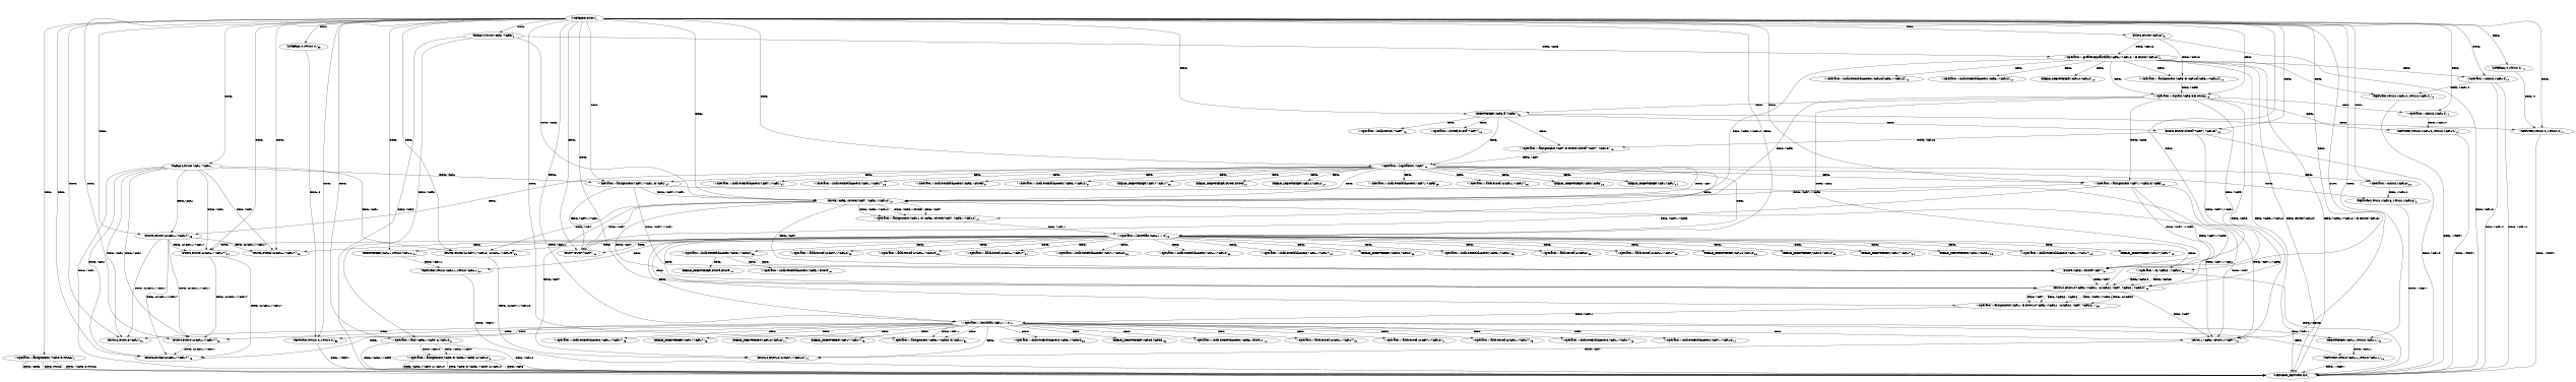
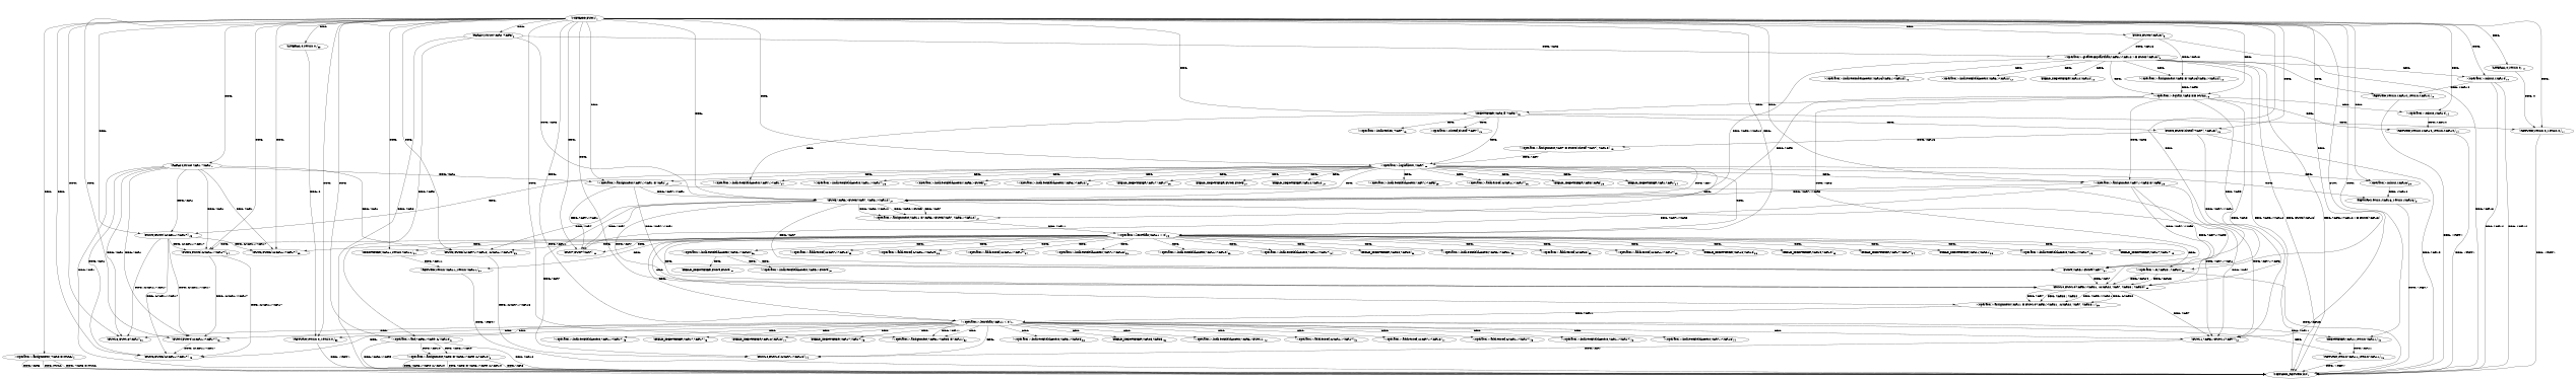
  digraph {
    n1 [label=<(METHOD,FUN1)<SUB>1</SUB>>]
    n2 [label=<(PARAM,struct VAR1 *VAR1)<SUB>1</SUB>>]
    n3 [label=<(PARAM,struct VAR2 *VAR3)<SUB>2</SUB>>]
    n4 [label=<(&lt;operator&gt;.assignment,*VAR5 = NULL)<SUB>4</SUB>>]
    n5 [label=<(&lt;operator&gt;.assignment,VAR7-&gt;VAR5 = VAR5)<SUB>23</SUB>>]
    n6 [label=<(&lt;operator&gt;.assignment,VAR7-&gt;VAR1 = VAR1)<SUB>24</SUB>>]
    n7 [label=<(FUN4,FUN4(&amp;VAR1-&gt;VAR17))<SUB>26</SUB>>]
    n8 [label=<(FUN8,FUN8(&amp;VAR7-&gt;VAR18, &amp;VAR1-&gt;VAR19))<SUB>33</SUB>>]
    n9 [label=<(FUN6,FUN6(&amp;VAR1-&gt;VAR17))<SUB>34</SUB>>]
    n10 [label=<(FUN13,FUN13(VAR1))<SUB>51</SUB>>]
    n11 [label=<(&lt;operator&gt;.assignment,VAR3-&gt;VAR25 = VAR11)<SUB>52</SUB>>]
    n12 [label=<(RETURN,return 0;,return 0;)<SUB>53</SUB>>]
    n13 [label=<(&lt;operator&gt;.equals,VAR5 == NULL)<SUB>13</SUB>>]
    n14 [label=<(IDENTIFIER,VAR8,if (VAR8))<SUB>16</SUB>>]
    n15 [label=<(&lt;operator&gt;.logicalNot,!VAR7)<SUB>20</SUB>>]
    n16 [label=<(&lt;operator&gt;.lessThan,VAR11 &lt; 0)<SUB>28</SUB>>]
    n17 [label=<(&lt;operator&gt;.lessThan,VAR11 &lt; 0)<SUB>40</SUB>>]
    n18 [label=<(LITERAL,0,return 0;)<SUB>53</SUB>>]
    n19 [label=<(&lt;operator&gt;.and,VAR3-&gt;VAR9 &amp; VAR10)<SUB>6</SUB>>]
    n20 [label=<(RETURN,return 0;,return 0;)<SUB>17</SUB>>]
    n21 [label=<(FUN3,FUN3(sizeof(*VAR7), VAR15))<SUB>19</SUB>>]
    n22 [label=<(FUN5,VAR5-&gt;FUN5(VAR7, VAR3-&gt;VAR12))<SUB>27</SUB>>]
    n23 [label=<(FUN6,FUN6(&amp;VAR1-&gt;VAR17))<SUB>29</SUB>>]
    n24 [label=<(FUN7,FUN7(VAR7))<SUB>30</SUB>>]
    n25 [label=<(FUN9,VAR5-&gt;FUN9(VAR7))<SUB>37</SUB>>]
    n26 [label=<(FUN10,FUN10(VAR5-&gt;VAR21, &amp;VAR22, VAR7, VAR23 | VAR24))<SUB>39</SUB>>]
    n27 [label=<(FUN11,VAR5-&gt;FUN11(VAR7))<SUB>42</SUB>>]
    n28 [label=<(FUN4,FUN4(&amp;VAR1-&gt;VAR17))<SUB>43</SUB>>]
    n29 [label=<(FUN6,FUN6(&amp;VAR1-&gt;VAR17))<SUB>45</SUB>>]
    n30 [label=<(FUN2,FUN2(VAR13))<SUB>9</SUB>>]
    n31 [label=<(&lt;operator&gt;.minus,-VAR14)<SUB>10</SUB>>]
    n32 [label=<(&lt;operator&gt;.minus,-VAR14)<SUB>14</SUB>>]
    n33 [label=<(LITERAL,0,return 0;)<SUB>17</SUB>>]
    n34 [label=<(&lt;operator&gt;.minus,-VAR16)<SUB>28</SUB>>]
    n35 [label=<(IDENTIFIER,VAR11,return VAR11;)<SUB>31</SUB>>]
    n36 [label=<(&lt;operator&gt;.or,VAR23 | VAR24)<SUB>39</SUB>>]
    n37 [label=<(IDENTIFIER,VAR11,return VAR11;)<SUB>48</SUB>>]
    n38 [label=<(METHOD_RETURN,int)<SUB>1</SUB>>]
    n39 [label=<(&lt;operator&gt;.greaterEqualsThan,VAR3-&gt;VAR12 &gt;= FUN2(VAR13))<SUB>9</SUB>>]
    n40 [label=<(FUN12,FUN12(&amp;VAR7-&gt;VAR18))<SUB>44</SUB>>]
    n41 [label=<(RETURN,return -VAR14;,return -VAR14;)<SUB>14</SUB>>]
    n42 [label=<(&lt;operator&gt;.assignment,VAR7 = FUN3(sizeof(*VAR7), VAR15))<SUB>19</SUB>>]
    n43 [label=<(&lt;operator&gt;.sizeOf,sizeof(*VAR7))<SUB>19</SUB>>]
    n44 [label=<(&lt;operator&gt;.indirection,*VAR7)<SUB>19</SUB>>]
    n45 [label=<(&lt;operator&gt;.assignment,VAR11 = VAR5-&gt;FUN5(VAR7, VAR3-&gt;VAR12))<SUB>27</SUB>>]
    n46 [label=<(RETURN,return -VAR16;,return -VAR16;)<SUB>21</SUB>>]
    n47 [label=<(&lt;operator&gt;.indirectFieldAccess,VAR7-&gt;VAR5)<SUB>23</SUB>>]
    n48 [label=<(&lt;operator&gt;.indirectFieldAccess,VAR7-&gt;VAR1)<SUB>24</SUB>>]
    n49 [label=<(&lt;operator&gt;.addressOf,&amp;VAR1-&gt;VAR17)<SUB>26</SUB>>]
    n50 [label=<(FIELD_IDENTIFIER,VAR5,VAR5)<SUB>23</SUB>>]
    n51 [label=<(FIELD_IDENTIFIER,VAR1,VAR1)<SUB>24</SUB>>]
    n52 [label=<(&lt;operator&gt;.indirectFieldAccess,VAR1-&gt;VAR17)<SUB>26</SUB>>]
    n53 [label=<(&lt;operator&gt;.indirectFieldAccess,VAR5-&gt;FUN5)<SUB>27</SUB>>]
    n54 [label=<(&lt;operator&gt;.indirectFieldAccess,VAR3-&gt;VAR12)<SUB>27</SUB>>]
    n55 [label=<(FIELD_IDENTIFIER,VAR17,VAR17)<SUB>26</SUB>>]
    n56 [label=<(FIELD_IDENTIFIER,FUN5,FUN5)<SUB>27</SUB>>]
    n57 [label=<(FIELD_IDENTIFIER,VAR12,VAR12)<SUB>27</SUB>>]
    n58 [label=<(&lt;operator&gt;.assignment,VAR11 = FUN10(VAR5-&gt;VAR21, &amp;VAR22, VAR7, VAR23 ...)<SUB>39</SUB>>]
    n59 [label=<(RETURN,return VAR11;,return VAR11;)<SUB>31</SUB>>]
    n60 [label=<(&lt;operator&gt;.addressOf,&amp;VAR7-&gt;VAR18)<SUB>33</SUB>>]
    n61 [label=<(&lt;operator&gt;.addressOf,&amp;VAR1-&gt;VAR19)<SUB>33</SUB>>]
    n62 [label=<(&lt;operator&gt;.addressOf,&amp;VAR1-&gt;VAR17)<SUB>34</SUB>>]
    n63 [label=<(&lt;operator&gt;.indirectFieldAccess,VAR5-&gt;VAR20)<SUB>36</SUB>>]
    n64 [label=<(&lt;operator&gt;.indirectFieldAccess,VAR7-&gt;VAR18)<SUB>33</SUB>>]
    n65 [label=<(&lt;operator&gt;.indirectFieldAccess,VAR1-&gt;VAR19)<SUB>33</SUB>>]
    n66 [label=<(&lt;operator&gt;.indirectFieldAccess,VAR1-&gt;VAR17)<SUB>34</SUB>>]
    n67 [label=<(FIELD_IDENTIFIER,VAR20,VAR20)<SUB>36</SUB>>]
    n68 [label=<(&lt;operator&gt;.indirectFieldAccess,VAR5-&gt;VAR21)<SUB>39</SUB>>]
    n69 [label=<(&lt;operator&gt;.addressOf,&amp;VAR22)<SUB>39</SUB>>]
    n70 [label=<(&lt;operator&gt;.addressOf,&amp;VAR1-&gt;VAR17)<SUB>29</SUB>>]
    n71 [label=<(FIELD_IDENTIFIER,VAR18,VAR18)<SUB>33</SUB>>]
    n72 [label=<(FIELD_IDENTIFIER,VAR19,VAR19)<SUB>33</SUB>>]
    n73 [label=<(FIELD_IDENTIFIER,VAR17,VAR17)<SUB>34</SUB>>]
    n74 [label=<(FIELD_IDENTIFIER,VAR21,VAR21)<SUB>39</SUB>>]
    n75 [label=<(&lt;operator&gt;.indirectFieldAccess,VAR1-&gt;VAR17)<SUB>29</SUB>>]
    n76 [label=<(FIELD_IDENTIFIER,VAR17,VAR17)<SUB>29</SUB>>]
    n77 [label=<(RETURN,return VAR11;,return VAR11;)<SUB>48</SUB>>]
    n78 [label=<(&lt;operator&gt;.indirectFieldAccess,VAR3-&gt;VAR25)<SUB>52</SUB>>]
    n79 [label=<(FIELD_IDENTIFIER,VAR25,VAR25)<SUB>52</SUB>>]
    n80 [label=<(&lt;operator&gt;.indirectFieldAccess,VAR5-&gt;FUN11)<SUB>42</SUB>>]
    n81 [label=<(&lt;operator&gt;.addressOf,&amp;VAR1-&gt;VAR17)<SUB>43</SUB>>]
    n82 [label=<(&lt;operator&gt;.addressOf,&amp;VAR7-&gt;VAR18)<SUB>44</SUB>>]
    n83 [label=<(&lt;operator&gt;.addressOf,&amp;VAR1-&gt;VAR17)<SUB>45</SUB>>]
    n84 [label=<(&lt;operator&gt;.indirectFieldAccess,VAR1-&gt;VAR17)<SUB>43</SUB>>]
    n85 [label=<(&lt;operator&gt;.indirectFieldAccess,VAR7-&gt;VAR18)<SUB>44</SUB>>]
    n86 [label=<(&lt;operator&gt;.indirectFieldAccess,VAR1-&gt;VAR17)<SUB>45</SUB>>]
    n87 [label=<(FIELD_IDENTIFIER,VAR17,VAR17)<SUB>43</SUB>>]
    n88 [label=<(FIELD_IDENTIFIER,VAR18,VAR18)<SUB>44</SUB>>]
    n89 [label=<(FIELD_IDENTIFIER,VAR17,VAR17)<SUB>45</SUB>>]
    n90 [label=<(&lt;operator&gt;.assignment,VAR8 = VAR3-&gt;VAR9 &amp; VAR10)<SUB>6</SUB>>]
    n91 [label=<(&lt;operator&gt;.assignment,VAR5 = VAR13[VAR3-&gt;VAR12])<SUB>12</SUB>>]
    n92 [label=<(RETURN,return -VAR14;,return -VAR14;)<SUB>10</SUB>>]
    n93 [label=<(&lt;operator&gt;.indirectIndexAccess,VAR13[VAR3-&gt;VAR12])<SUB>12</SUB>>]
    n94 [label=<(&lt;operator&gt;.indirectFieldAccess,VAR3-&gt;VAR12)<SUB>12</SUB>>]
    n95 [label=<(FIELD_IDENTIFIER,VAR12,VAR12)<SUB>12</SUB>>]
    n96 [label=<(&lt;operator&gt;.indirectFieldAccess,VAR5-&gt;FUN9)<SUB>37</SUB>>]
    n97 [label=<(FIELD_IDENTIFIER,FUN9,FUN9)<SUB>37</SUB>>]
    n1 -> n2 [label="DDG: "]
    n1 -> n3 [label="DDG: "]
    n1 -> n4 [label="DDG: "]
    n1 -> n5 [label="DDG: "]
    n1 -> n6 [label="DDG: "]
    n1 -> n7 [label="DDG: "]
    n1 -> n8 [label="DDG: "]
    n1 -> n9 [label="DDG: "]
    n1 -> n10 [label="DDG: "]
    n1 -> n11 [label="DDG: "]
    n1 -> n12 [label="DDG: "]
    n1 -> n13 [label="DDG: "]
    n1 -> n14 [label="DDG: "]
    n1 -> n15 [label="DDG: "]
    n1 -> n16 [label="DDG: "]
    n1 -> n17 [label="DDG: "]
    n1 -> n18 [label="DDG: "]
    n1 -> n19 [label="DDG: "]
    n1 -> n20 [label="DDG: "]
    n1 -> n21 [label="DDG: "]
    n1 -> n22 [label="DDG: "]
    n1 -> n23 [label="DDG: "]
    n1 -> n24 [label="DDG: "]
    n1 -> n25 [label="DDG: "]
    n1 -> n26 [label="DDG: "]
    n1 -> n27 [label="FUN: "]
    n1 -> n28 [label="DDG: "]
    n1 -> n29 [label="DDG: "]
    n1 -> n30 [label="DDG: "]
    n1 -> n31 [label="DDG: "]
    n1 -> n32 [label="DDG: "]
    n1 -> n33 [label="DDG: "]
    n1 -> n34 [label="DDG: "]
    n1 -> n35 [label="DDG: "]
    n1 -> n36 [label="DDG: "]
    n1 -> n37 [label="DDG: "]
    n2 -> n6 [label="DDG: VAR1"]
    n2 -> n7 [label="DDG: VAR1"]
    n2 -> n8 [label="DDG: VAR1"]
    n2 -> n9 [label="DDG: VAR1"]
    n2 -> n10 [label="DDG: VAR1"]
    n2 -> n23 [label="DDG: VAR1"]
    n2 -> n28 [label="DDG: VAR1"]
    n2 -> n29 [label="DDG: VAR1"]
    n2 -> n38 [label="DDG: VAR1"]
    n3 -> n19 [label="DDG: VAR3"]
    n3 -> n22 [label="DDG: VAR3"]
    n3 -> n38 [label="DDG: VAR3"]
    n3 -> n39 [label="DDG: VAR3"]
    n4 -> n38 [label="DDG: VAR5"]
    n4 -> n38 [label="DDG: NULL"]
    n4 -> n38 [label="DDG: *VAR5 = NULL"]
    n5 -> n22 [label="DDG: VAR7-&gt;VAR5"]
    n5 -> n24 [label="DDG: VAR7-&gt;VAR5"]
    n5 -> n25 [label="DDG: VAR7-&gt;VAR5"]
    n5 -> n26 [label="DDG: VAR7-&gt;VAR5"]
    n5 -> n27 [label="DDG: VAR7-&gt;VAR5"]
    n6 -> n22 [label="DDG: VAR7-&gt;VAR1"]
    n6 -> n24 [label="DDG: VAR7-&gt;VAR1"]
    n6 -> n25 [label="DDG: VAR7-&gt;VAR1"]
    n6 -> n27 [label="DDG: VAR7-&gt;VAR1"]
    n7 -> n9 [label="DDG: &amp;VAR1-&gt;VAR17"]
    n7 -> n10 [label="DDG: &amp;VAR1-&gt;VAR17"]
    n7 -> n23 [label="DDG: &amp;VAR1-&gt;VAR17"]
    n7 -> n28 [label="DDG: &amp;VAR1-&gt;VAR17"]
    n7 -> n29 [label="DDG: &amp;VAR1-&gt;VAR17"]
    n8 -> n40 [label="DDG: &amp;VAR7-&gt;VAR18"]
    n9 -> n28 [label="DDG: &amp;VAR1-&gt;VAR17"]
    n9 -> n29 [label="DDG: &amp;VAR1-&gt;VAR17"]
    n12 -> n38 [label="DDG: &lt;RET&gt;"]
    n13 -> n5 [label="DDG: VAR5"]
    n13 -> n14 [label="CDG: "]
    n13 -> n22 [label="DDG: VAR5"]
    n13 -> n25 [label="DDG: VAR5"]
    n13 -> n26 [label="DDG: VAR5"]
    n13 -> n27 [label="DDG: VAR5"]
    n13 -> n32 [label="CDG: "]
    n13 -> n41 [label="CDG: "]
    n14 -> n15 [label="CDG: "]
    n14 -> n20 [label="CDG: "]
    n14 -> n21 [label="CDG: "]
-   n14 -> n42 [label="CDG: "]
+   n14 -> n48 [label="CDG: "]
    n14 -> n43 [label="CDG: "]
    n14 -> n44 [label="CDG: "]
    n15 -> n5 [label="CDG: "]
    n15 -> n6 [label="CDG: "]
    n15 -> n7 [label="CDG: "]
    n15 -> n16 [label="CDG: "]
    n15 -> n22 [label="DDG: VAR7"]
    n15 -> n22 [label="CDG: "]
    n15 -> n34 [label="CDG: "]
    n15 -> n45 [label="CDG: "]
    n15 -> n46 [label="CDG: "]
    n15 -> n47 [label="CDG: "]
    n15 -> n48 [label="CDG: "]
    n15 -> n49 [label="CDG: "]
    n15 -> n50 [label="CDG: "]
    n15 -> n51 [label="CDG: "]
    n15 -> n52 [label="CDG: "]
    n15 -> n53 [label="CDG: "]
    n15 -> n54 [label="CDG: "]
    n15 -> n55 [label="CDG: "]
    n15 -> n56 [label="CDG: "]
    n15 -> n57 [label="CDG: "]
    n16 -> n8 [label="CDG: "]
    n16 -> n9 [label="CDG: "]
    n16 -> n17 [label="CDG: "]
    n16 -> n23 [label="CDG: "]
    n16 -> n24 [label="CDG: "]
    n16 -> n26 [label="CDG: "]
    n16 -> n35 [label="DDG: VAR11"]
    n16 -> n36 [label="CDG: "]
    n16 -> n58 [label="CDG: "]
    n16 -> n59 [label="CDG: "]
    n16 -> n60 [label="CDG: "]
    n16 -> n61 [label="CDG: "]
    n16 -> n62 [label="CDG: "]
    n16 -> n63 [label="CDG: "]
    n16 -> n64 [label="CDG: "]
    n16 -> n65 [label="CDG: "]
    n16 -> n66 [label="CDG: "]
    n16 -> n67 [label="CDG: "]
    n16 -> n68 [label="CDG: "]
    n16 -> n69 [label="CDG: "]
    n16 -> n70 [label="CDG: "]
    n16 -> n71 [label="CDG: "]
    n16 -> n72 [label="CDG: "]
    n16 -> n73 [label="CDG: "]
    n16 -> n74 [label="CDG: "]
    n16 -> n75 [label="CDG: "]
    n16 -> n76 [label="CDG: "]
    n17 -> n10 [label="CDG: "]
    n17 -> n11 [label="DDG: VAR11"]
    n17 -> n11 [label="CDG: "]
    n17 -> n12 [label="CDG: "]
    n17 -> n27 [label="CDG: "]
    n17 -> n28 [label="CDG: "]
    n17 -> n29 [label="CDG: "]
    n17 -> n37 [label="DDG: VAR11"]
    n17 -> n40 [label="CDG: "]
    n17 -> n77 [label="CDG: "]
    n17 -> n78 [label="CDG: "]
    n17 -> n79 [label="CDG: "]
    n17 -> n80 [label="CDG: "]
    n17 -> n81 [label="CDG: "]
    n17 -> n82 [label="CDG: "]
    n17 -> n83 [label="CDG: "]
    n17 -> n84 [label="CDG: "]
    n17 -> n85 [label="CDG: "]
    n17 -> n86 [label="CDG: "]
    n17 -> n87 [label="CDG: "]
    n17 -> n88 [label="CDG: "]
    n17 -> n89 [label="CDG: "]
    n18 -> n12 [label="DDG: 0"]
    n19 -> n38 [label="DDG: VAR3-&gt;VAR9"]
    n19 -> n38 [label="DDG: VAR10"]
    n19 -> n90 [label="DDG: VAR3-&gt;VAR9"]
    n19 -> n90 [label="DDG: VAR10"]
    n20 -> n38 [label="DDG: &lt;RET&gt;"]
    n21 -> n26 [label="DDG: VAR7-&gt;VAR1"]
    n21 -> n38 [label="DDG: VAR15"]
    n21 -> n42 [label="DDG: VAR15"]
    n22 -> n8 [label="DDG: VAR7"]
    n22 -> n24 [label="DDG: VAR7"]
    n22 -> n25 [label="DDG: VAR7"]
    n22 -> n26 [label="DDG: VAR7"]
    n22 -> n27 [label="DDG: VAR7"]
    n22 -> n40 [label="DDG: VAR7"]
    n22 -> n45 [label="DDG: VAR5-&gt;FUN5"]
    n22 -> n45 [label="DDG: VAR7"]
    n22 -> n45 [label="DDG: VAR3-&gt;VAR12"]
    n25 -> n26 [label="DDG: VAR7"]
    n26 -> n27 [label="DDG: VAR7"]
    n26 -> n58 [label="DDG: VAR5-&gt;VAR21"]
    n26 -> n58 [label="DDG: &amp;VAR22"]
    n26 -> n58 [label="DDG: VAR7"]
    n26 -> n58 [label="DDG: VAR23 | VAR24"]
    n27 -> n40 [label="DDG: VAR7"]
    n28 -> n29 [label="DDG: &amp;VAR1-&gt;VAR17"]
    n30 -> n38 [label="DDG: VAR13"]
    n30 -> n39 [label="DDG: VAR13"]
    n30 -> n91 [label="DDG: VAR13"]
    n31 -> n38 [label="DDG: VAR14"]
    n31 -> n38 [label="DDG: -VAR14"]
    n31 -> n92 [label="DDG: -VAR14"]
    n32 -> n41 [label="DDG: -VAR14"]
    n33 -> n20 [label="DDG: 0"]
    n34 -> n46 [label="DDG: -VAR16"]
    n35 -> n59 [label="DDG: VAR11"]
    n36 -> n26 [label="DDG: VAR23"]
    n36 -> n26 [label="DDG: VAR24"]
    n36 -> n38 [label="DDG: VAR23"]
    n37 -> n77 [label="DDG: VAR11"]
    n39 -> n13 [label="CDG: "]
    n39 -> n22 [label="DDG: VAR3-&gt;VAR12"]
    n39 -> n31 [label="CDG: "]
    n39 -> n38 [label="DDG: VAR3-&gt;VAR12"]
    n39 -> n38 [label="DDG: FUN2(VAR13)"]
    n39 -> n38 [label="DDG: VAR3-&gt;VAR12 &gt;= FUN2(VAR13)"]
    n39 -> n91 [label="CDG: "]
    n39 -> n92 [label="CDG: "]
    n39 -> n93 [label="CDG: "]
    n39 -> n94 [label="CDG: "]
    n39 -> n95 [label="CDG: "]
    n41 -> n38 [label="DDG: &lt;RET&gt;"]
    n42 -> n15 [label="DDG: VAR7"]
    n45 -> n16 [label="DDG: VAR11"]
    n46 -> n38 [label="DDG: &lt;RET&gt;"]
    n58 -> n17 [label="DDG: VAR11"]
    n59 -> n38 [label="DDG: &lt;RET&gt;"]
    n63 -> n25 [label="CDG: "]
    n63 -> n96 [label="CDG: "]
    n63 -> n97 [label="CDG: "]
    n77 -> n38 [label="DDG: &lt;RET&gt;"]
    n90 -> n38 [label="DDG: VAR8"]
    n90 -> n38 [label="DDG: VAR3-&gt;VAR9 &amp; VAR10"]
    n90 -> n38 [label="DDG: VAR8 = VAR3-&gt;VAR9 &amp; VAR10"]
    n91 -> n13 [label="DDG: VAR5"]
    n92 -> n38 [label="DDG: &lt;RET&gt;"]
  }
